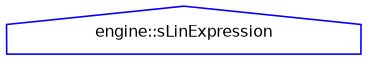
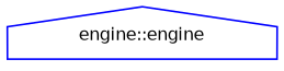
  digraph {
    rankdir=LR
-   n1 [color=blue fillcolor=white fontname=Helvetica fontsize=10 height=0.2 label="engine::sLinExpression" shape=house style=filled width=0.4]
+   n1 [color=blue fillcolor=white fontname=Helvetica fontsize=10 height=0.2 label="engine::engine" shape=house style=filled width=0.4]
  }
